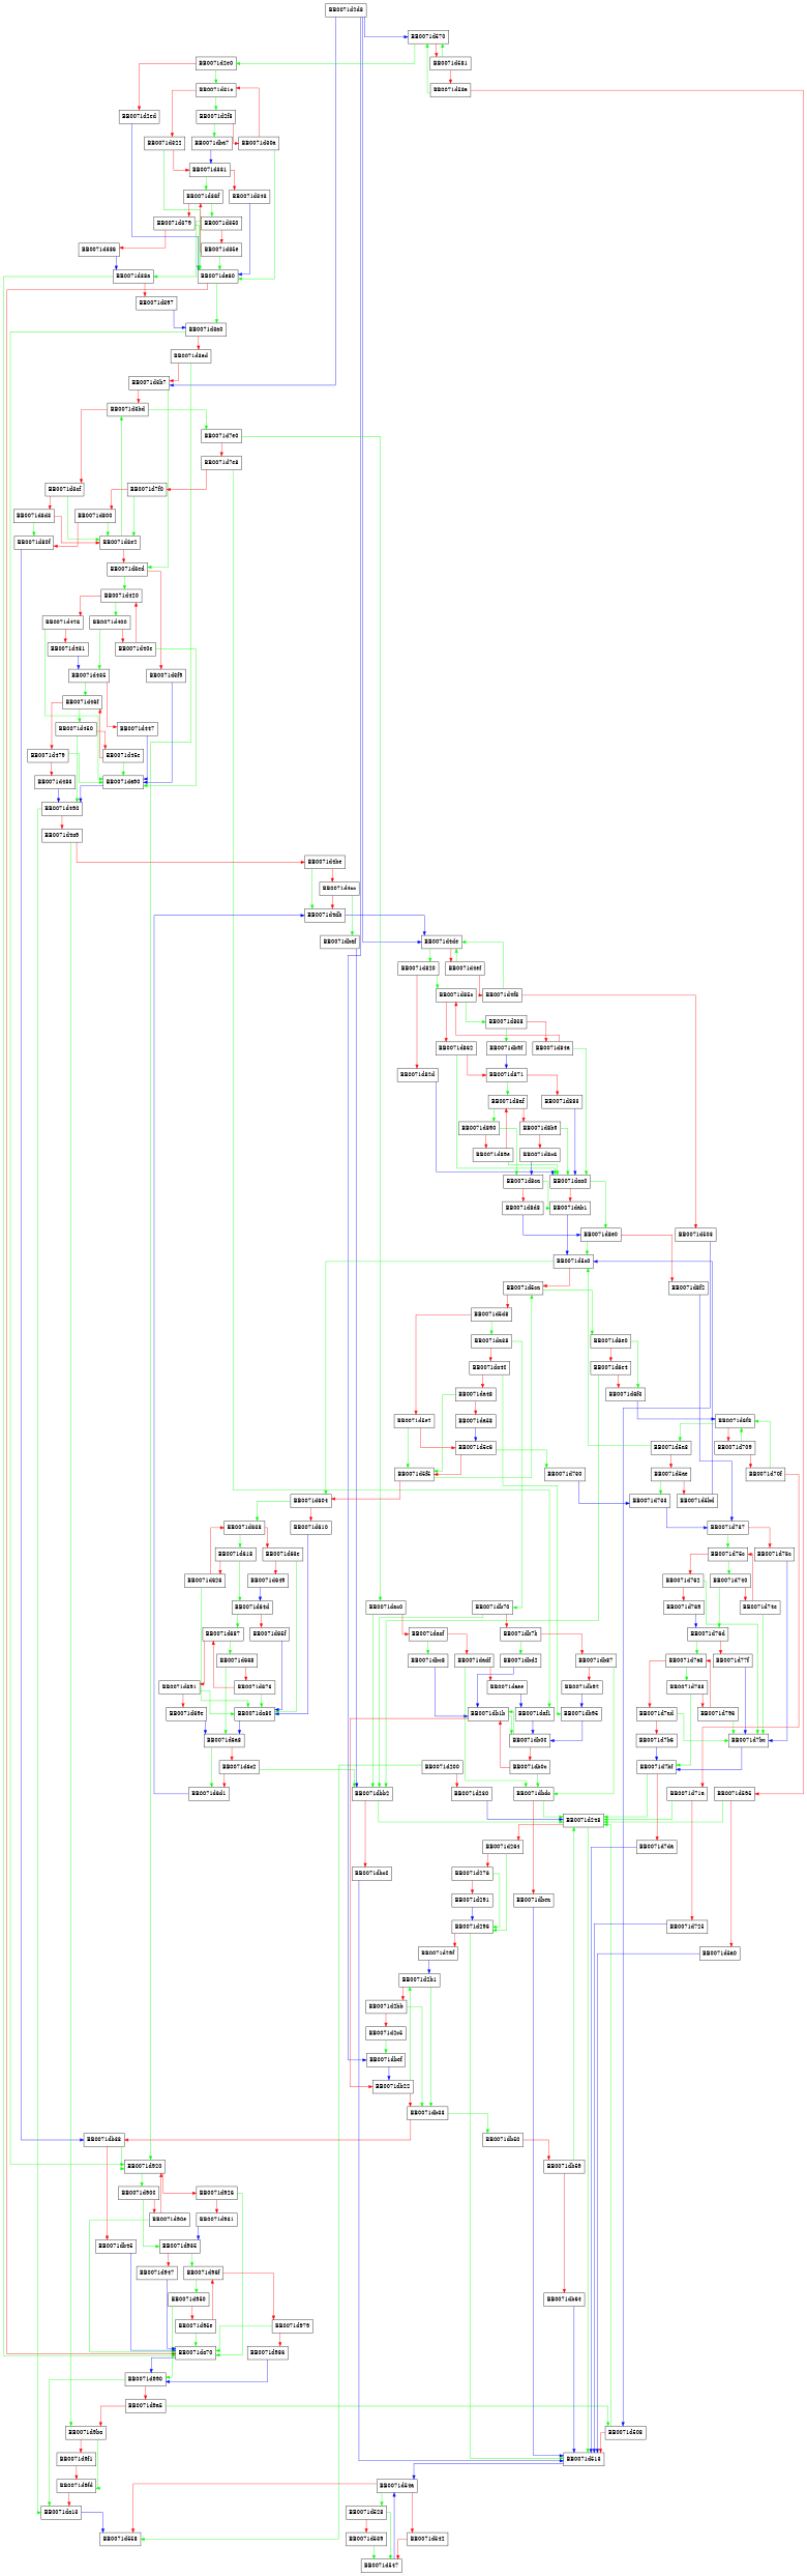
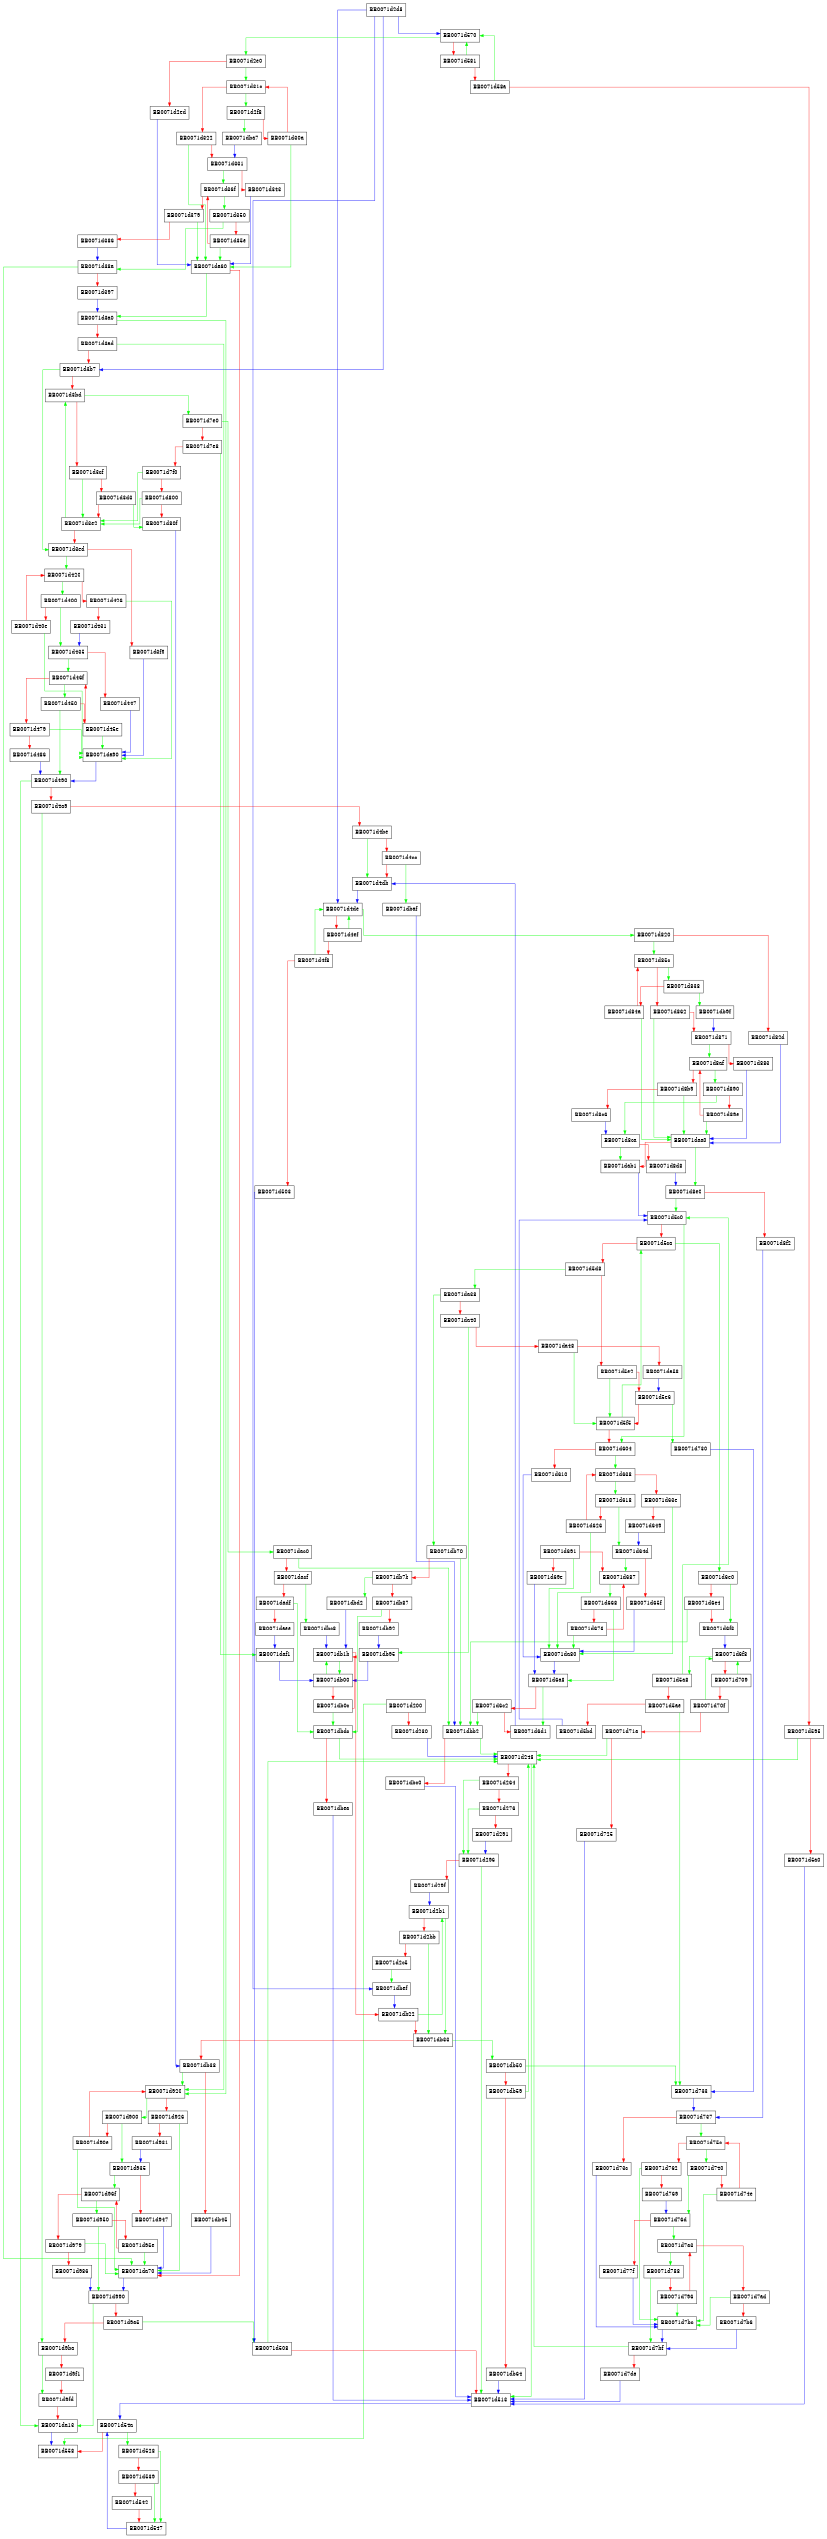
  digraph {
    splines=ortho
    node [shape=box]
    edge [color=red]
    BB0071d200
    BB0071d558
    BB0071d230
    BB0071d248
    BB0071d513
    BB0071d264
    BB0071d54a
    BB0071d296
    BB0071d276
    BB0071d528
    BB0071d29f
    BB0071d291
    BB0071d2b1
    BB0071db33
    BB0071d2bb
    BB0071db38
    BB0071db50
    BB0071d2c5
    BB0071d920
    BB0071db45
    BB0071d733
    BB0071db59
    BB0071dbef
    BB0071db22
    BB0071d2d8
    BB0071d570
    BB0071d3b7
    BB0071d4de
    BB0071d2e0
    BB0071d581
    BB0071d3ed
    BB0071d3bd
    BB0071d820
    BB0071d4ef
    BB0071d31c
    BB0071d2ed
    BB0071d58a
    BB0071d420
    BB0071d3f9
    BB0071d7e0
    BB0071d3cf
    BB0071d85c
    BB0071d82d
    BB0071d4f8
    BB0071d2f8
    BB0071d322
    BB0071da60
    BB0071dba7
    BB0071d30a
    BB0071d331
    BB0071da70
    BB0071d3a0
    BB0071d990
    BB0071d3ad
    BB0071d36f
    BB0071d343
    BB0071d350
    BB0071d379
    BB0071d38a
    BB0071d35e
    BB0071d386
    BB0071d397
    BB0071da13
    BB0071d9a5
    BB0071d900
    BB0071d926
    BB0071d935
    BB0071d90e
    BB0071d931
    BB0071d400
    BB0071d426
    BB0071da90
    BB0071dac0
    BB0071d7e8
    BB0071d3e2
    BB0071d3d3
    BB0071dbb2
    BB0071dacf
    BB0071daf1
    BB0071d7f0
    BB0071d80f
    BB0071d435
    BB0071d40e
    BB0071d431
    BB0071d490
    BB0071d4a9
    BB0071d46f
    BB0071d447
    BB0071d450
    BB0071d479
    BB0071d45e
    BB0071d486
    BB0071d9ba
    BB0071d4be
    BB0071d9fd
    BB0071d9f1
    BB0071d4db
    BB0071d4cc
    BB0071dbaf
    BB0071dbc0
    BB0071d838
    BB0071d862
    BB0071daa0
    BB0071d503
    BB0071d508
    BB0071d547
    BB0071d539
    BB0071d542
    BB0071d595
    BB0071d5a0
    BB0071d5a8
    BB0071d5c0
    BB0071d5ae
    BB0071d604
    BB0071d5ca
    BB0071d5bd
    BB0071d638
    BB0071d610
    BB0071d6e0
    BB0071d5d8
    BB0071d737
    BB0071d75c
    BB0071d73c
    BB0071d618
    BB0071d63e
    BB0071da80
    BB0071d6f3
    BB0071d6e4
    BB0071da38
    BB0071d5e2
    BB0071d6f8
    BB0071db70
    BB0071da40
    BB0071d5f5
    BB0071d5e6
    BB0071db7b
    BB0071db95
    BB0071da48
    BB0071d730
    BB0071d64d
    BB0071d626
    BB0071d649
    BB0071d6a8
    BB0071d6d1
    BB0071d6c2
    BB0071d687
    BB0071d65f
    BB0071d668
    BB0071d691
    BB0071d676
    BB0071d69e
    BB0071d709
    BB0071d70f
    BB0071d71a
    BB0071d725
    BB0071d740
    BB0071d762
    BB0071d7bc
    BB0071d76d
    BB0071d74e
    BB0071d769
    BB0071d7bf
    BB0071d7da
    BB0071d7a3
    BB0071d77f
    BB0071d788
    BB0071d7ad
    BB0071d796
    BB0071d7b6
    BB0071dbc8
    BB0071dadf
    BB0071db00
    BB0071d800
    BB0071db1b
    BB0071db0c
    BB0071db9f
    BB0071d84a
    BB0071d871
    BB0071dab1
    BB0071d8e0
    BB0071d8f2
    BB0071d8af
    BB0071d883
    BB0071d890
    BB0071d8b9
    BB0071d8ca
    BB0071d89e
    BB0071d8c6
    BB0071d8d8
    BB0071d96f
    BB0071d947
    BB0071d950
    BB0071d979
    BB0071d95e
    BB0071d986
    BB0071dbd2
    BB0071db87
    BB0071da58
    BB0071dbdc
    BB0071daee
    BB0071dbea
    BB0071db64
    BB0071db92
    BB0071d200 -> BB0071d558 [color=green]
    BB0071d200 -> BB0071d230
    BB0071d230 -> BB0071d248 [color=blue]
    BB0071d248 -> BB0071d513 [color=green]
    BB0071d248 -> BB0071d264
    BB0071d513 -> BB0071d54a [color=blue]
    BB0071d264 -> BB0071d296 [color=green]
    BB0071d264 -> BB0071d276
    BB0071d54a -> BB0071d558
    BB0071d54a -> BB0071d528 [color=green]
    BB0071d296 -> BB0071d513 [color=green]
    BB0071d296 -> BB0071d29f
    BB0071d276 -> BB0071d296 [color=green]
    BB0071d276 -> BB0071d291
    BB0071d528 -> BB0071d547 [color=green]
    BB0071d528 -> BB0071d539
    BB0071d29f -> BB0071d2b1 [color=blue]
    BB0071d291 -> BB0071d296 [color=blue]
    BB0071d2b1 -> BB0071db33 [color=green]
    BB0071d2b1 -> BB0071d2bb
    BB0071db33 -> BB0071db38
    BB0071db33 -> BB0071db50 [color=green]
    BB0071d2bb -> BB0071db33 [color=green]
    BB0071d2bb -> BB0071d2c5
    BB0071db38 -> BB0071d920 [color=green]
    BB0071db38 -> BB0071db45
+   BB0071db50 -> BB0071d733 [color=green]
    BB0071db50 -> BB0071db59
    BB0071d2c5 -> BB0071dbef [color=green]
    BB0071d920 -> BB0071d900 [color=green]
    BB0071d920 -> BB0071d926
    BB0071db45 -> BB0071da70 [color=blue]
    BB0071d733 -> BB0071d737 [color=blue]
    BB0071db59 -> BB0071d248 [color=green]
    BB0071db59 -> BB0071db64
    BB0071dbef -> BB0071db22 [color=blue]
    BB0071db22 -> BB0071d2b1 [color=green]
    BB0071db22 -> BB0071db33
    BB0071d2d8 -> BB0071dbef [color=blue]
    BB0071d2d8 -> BB0071d570 [color=blue]
    BB0071d2d8 -> BB0071d3b7 [color=blue]
    BB0071d2d8 -> BB0071d4de [color=blue]
    BB0071d570 -> BB0071d2e0 [color=green]
    BB0071d570 -> BB0071d581
    BB0071d3b7 -> BB0071d3ed [color=green]
    BB0071d3b7 -> BB0071d3bd
    BB0071d4de -> BB0071d820 [color=green]
    BB0071d4de -> BB0071d4ef
    BB0071d2e0 -> BB0071d31c [color=green]
    BB0071d2e0 -> BB0071d2ed
    BB0071d581 -> BB0071d570 [color=green]
    BB0071d581 -> BB0071d58a
    BB0071d3ed -> BB0071d420 [color=green]
    BB0071d3ed -> BB0071d3f9
    BB0071d3bd -> BB0071d7e0 [color=green]
    BB0071d3bd -> BB0071d3cf
    BB0071d820 -> BB0071d85c [color=green]
    BB0071d820 -> BB0071d82d
    BB0071d4ef -> BB0071d4de [color=green]
    BB0071d4ef -> BB0071d4f8
    BB0071d31c -> BB0071d2f8 [color=green]
    BB0071d31c -> BB0071d322
    BB0071d2ed -> BB0071da60 [color=blue]
    BB0071d58a -> BB0071d570 [color=green]
    BB0071d58a -> BB0071d595
    BB0071d420 -> BB0071d400 [color=green]
    BB0071d420 -> BB0071d426
    BB0071d3f9 -> BB0071da90 [color=blue]
    BB0071d7e0 -> BB0071dac0 [color=green]
    BB0071d7e0 -> BB0071d7e8
    BB0071d3cf -> BB0071d3e2 [color=green]
    BB0071d3cf -> BB0071d3d3
    BB0071d85c -> BB0071d838 [color=green]
    BB0071d85c -> BB0071d862
    BB0071d82d -> BB0071daa0 [color=blue]
    BB0071d4f8 -> BB0071d4de [color=green]
    BB0071d4f8 -> BB0071d503
    BB0071d2f8 -> BB0071dba7 [color=green]
    BB0071d2f8 -> BB0071d30a
    BB0071d322 -> BB0071da60 [color=green]
    BB0071d322 -> BB0071d331
    BB0071da60 -> BB0071da70
    BB0071da60 -> BB0071d3a0 [color=green]
    BB0071dba7 -> BB0071d331 [color=blue]
    BB0071d30a -> BB0071d31c
    BB0071d30a -> BB0071da60 [color=green]
    BB0071d331 -> BB0071d36f [color=green]
    BB0071d331 -> BB0071d343
    BB0071da70 -> BB0071d990 [color=blue]
    BB0071d3a0 -> BB0071d920 [color=green]
    BB0071d3a0 -> BB0071d3ad
    BB0071d990 -> BB0071da13 [color=green]
    BB0071d990 -> BB0071d9a5
    BB0071d3ad -> BB0071d920 [color=green]
    BB0071d3ad -> BB0071d3b7
    BB0071d36f -> BB0071d350 [color=green]
    BB0071d36f -> BB0071d379
    BB0071d343 -> BB0071da60 [color=blue]
    BB0071d350 -> BB0071d38a [color=green]
    BB0071d350 -> BB0071d35e
    BB0071d379 -> BB0071da60 [color=green]
    BB0071d379 -> BB0071d386
    BB0071d38a -> BB0071da70 [color=green]
    BB0071d38a -> BB0071d397
    BB0071d35e -> BB0071da60 [color=green]
    BB0071d35e -> BB0071d36f
    BB0071d386 -> BB0071d38a [color=blue]
    BB0071d397 -> BB0071d3a0 [color=blue]
    BB0071da13 -> BB0071d558 [color=blue]
    BB0071d9a5 -> BB0071d9ba
    BB0071d9a5 -> BB0071d508 [color=green]
    BB0071d900 -> BB0071d935 [color=green]
    BB0071d900 -> BB0071d90e
    BB0071d926 -> BB0071da70 [color=green]
    BB0071d926 -> BB0071d931
    BB0071d935 -> BB0071d96f [color=green]
    BB0071d935 -> BB0071d947
    BB0071d90e -> BB0071d920
    BB0071d90e -> BB0071da70 [color=green]
    BB0071d931 -> BB0071d935 [color=blue]
    BB0071d400 -> BB0071d435 [color=green]
    BB0071d400 -> BB0071d40e
    BB0071d426 -> BB0071da90 [color=green]
    BB0071d426 -> BB0071d431
    BB0071da90 -> BB0071d490 [color=blue]
    BB0071dac0 -> BB0071dbb2 [color=green]
    BB0071dac0 -> BB0071dacf
    BB0071d7e8 -> BB0071daf1 [color=green]
    BB0071d7e8 -> BB0071d7f0
    BB0071d3e2 -> BB0071d3ed
    BB0071d3e2 -> BB0071d3bd [color=green]
    BB0071d3d3 -> BB0071d3e2
    BB0071d3d3 -> BB0071d80f [color=green]
    BB0071dbb2 -> BB0071d248 [color=green]
    BB0071dbb2 -> BB0071dbc0
    BB0071dacf -> BB0071dbc8 [color=green]
    BB0071dacf -> BB0071dadf
    BB0071daf1 -> BB0071db00 [color=blue]
    BB0071d7f0 -> BB0071d3e2 [color=green]
    BB0071d7f0 -> BB0071d800
    BB0071d80f -> BB0071db38 [color=blue]
    BB0071d435 -> BB0071d46f [color=green]
    BB0071d435 -> BB0071d447
    BB0071d40e -> BB0071d420
    BB0071d40e -> BB0071da90 [color=green]
    BB0071d431 -> BB0071d435 [color=blue]
    BB0071d490 -> BB0071da13 [color=green]
    BB0071d490 -> BB0071d4a9
    BB0071d4a9 -> BB0071d9ba [color=green]
    BB0071d4a9 -> BB0071d4be
    BB0071d46f -> BB0071d450 [color=green]
    BB0071d46f -> BB0071d479
    BB0071d447 -> BB0071da90 [color=blue]
    BB0071d450 -> BB0071d490 [color=green]
    BB0071d450 -> BB0071d45e
    BB0071d479 -> BB0071da90 [color=green]
    BB0071d479 -> BB0071d486
    BB0071d45e -> BB0071da90 [color=green]
    BB0071d45e -> BB0071d46f
    BB0071d486 -> BB0071d490 [color=blue]
    BB0071d9ba -> BB0071d9fd [color=green]
    BB0071d9ba -> BB0071d9f1
    BB0071d4be -> BB0071d4db [color=green]
    BB0071d4be -> BB0071d4cc
    BB0071d9fd -> BB0071da13
    BB0071d9f1 -> BB0071d9fd
    BB0071d4db -> BB0071d4de [color=blue]
    BB0071d4cc -> BB0071d4db
    BB0071d4cc -> BB0071dbaf [color=green]
    BB0071dbaf -> BB0071dbb2 [color=blue]
    BB0071dbc0 -> BB0071d513 [color=blue]
    BB0071d838 -> BB0071db9f [color=green]
    BB0071d838 -> BB0071d84a
    BB0071d862 -> BB0071daa0 [color=green]
    BB0071d862 -> BB0071d871
    BB0071daa0 -> BB0071dab1
    BB0071daa0 -> BB0071d8e0 [color=green]
    BB0071d503 -> BB0071d508 [color=blue]
    BB0071d508 -> BB0071d248 [color=green]
    BB0071d508 -> BB0071d513
    BB0071d547 -> BB0071d54a [color=blue]
    BB0071d539 -> BB0071d547 [color=green]
-   BB0071d54a -> BB0071d542
+   BB0071d539 -> BB0071d542
    BB0071d542 -> BB0071d547
    BB0071d595 -> BB0071d248 [color=green]
    BB0071d595 -> BB0071d5a0
    BB0071d5a0 -> BB0071d513 [color=blue]
    BB0071d5a8 -> BB0071d5c0 [color=green]
    BB0071d5a8 -> BB0071d5ae
    BB0071d5c0 -> BB0071d604 [color=green]
    BB0071d5c0 -> BB0071d5ca
    BB0071d5ae -> BB0071d733 [color=green]
    BB0071d5ae -> BB0071d5bd
    BB0071d604 -> BB0071d638 [color=green]
    BB0071d604 -> BB0071d610
    BB0071d5ca -> BB0071d6e0 [color=green]
    BB0071d5ca -> BB0071d5d8
    BB0071d5bd -> BB0071d5c0 [color=blue]
    BB0071d638 -> BB0071d618 [color=green]
    BB0071d638 -> BB0071d63e
    BB0071d610 -> BB0071da80 [color=blue]
    BB0071d6e0 -> BB0071d6f3 [color=green]
    BB0071d6e0 -> BB0071d6e4
    BB0071d5d8 -> BB0071da38 [color=green]
    BB0071d5d8 -> BB0071d5e2
    BB0071d737 -> BB0071d75c [color=green]
    BB0071d737 -> BB0071d73c
    BB0071d75c -> BB0071d740 [color=green]
    BB0071d75c -> BB0071d762
    BB0071d73c -> BB0071d7bc [color=blue]
    BB0071d618 -> BB0071d64d [color=green]
    BB0071d618 -> BB0071d626
    BB0071d63e -> BB0071da80 [color=green]
    BB0071d63e -> BB0071d649
    BB0071da80 -> BB0071d6a8 [color=blue]
    BB0071d6f3 -> BB0071d6f8 [color=blue]
    BB0071d6e4 -> BB0071dbb2 [color=green]
    BB0071d6e4 -> BB0071d6f3
    BB0071da38 -> BB0071db70 [color=green]
    BB0071da38 -> BB0071da40
    BB0071d5e2 -> BB0071d5f5 [color=green]
    BB0071d5e2 -> BB0071d5e6
    BB0071d6f8 -> BB0071d5a8 [color=green]
    BB0071d6f8 -> BB0071d709
    BB0071db70 -> BB0071dbb2 [color=green]
    BB0071db70 -> BB0071db7b
    BB0071da40 -> BB0071db95 [color=green]
    BB0071da40 -> BB0071da48
    BB0071d5f5 -> BB0071d604
    BB0071d5f5 -> BB0071d5ca [color=green]
    BB0071d5e6 -> BB0071d5f5
    BB0071d5e6 -> BB0071d730 [color=green]
    BB0071db7b -> BB0071dbd2 [color=green]
    BB0071db7b -> BB0071db87
    BB0071db95 -> BB0071db00 [color=blue]
    BB0071da48 -> BB0071d5f5 [color=green]
    BB0071da48 -> BB0071da58
    BB0071d730 -> BB0071d733 [color=blue]
    BB0071d64d -> BB0071d687 [color=green]
    BB0071d64d -> BB0071d65f
    BB0071d626 -> BB0071d638
    BB0071d626 -> BB0071da80 [color=green]
    BB0071d649 -> BB0071d64d [color=blue]
    BB0071d6a8 -> BB0071d6d1 [color=green]
    BB0071d6a8 -> BB0071d6c2
    BB0071d6d1 -> BB0071d4db [color=blue]
    BB0071d6c2 -> BB0071dbb2 [color=green]
    BB0071d6c2 -> BB0071d6d1
    BB0071d687 -> BB0071d668 [color=green]
-   BB0071d687 -> BB0071d691
+   BB0071d691 -> BB0071d687
    BB0071d65f -> BB0071da80 [color=blue]
    BB0071d668 -> BB0071d6a8 [color=green]
    BB0071d668 -> BB0071d676
    BB0071d691 -> BB0071da80 [color=green]
    BB0071d691 -> BB0071d69e
    BB0071d676 -> BB0071da80 [color=green]
    BB0071d676 -> BB0071d687
    BB0071d69e -> BB0071d6a8 [color=blue]
    BB0071d709 -> BB0071d6f8 [color=green]
    BB0071d709 -> BB0071d70f
    BB0071d70f -> BB0071d6f8 [color=green]
    BB0071d70f -> BB0071d71a
    BB0071d71a -> BB0071d248 [color=green]
    BB0071d71a -> BB0071d725
    BB0071d725 -> BB0071d513 [color=blue]
    BB0071d740 -> BB0071d76d [color=green]
    BB0071d740 -> BB0071d74e
    BB0071d762 -> BB0071d7bc [color=green]
    BB0071d762 -> BB0071d769
    BB0071d7bc -> BB0071d7bf [color=blue]
    BB0071d76d -> BB0071d7a3 [color=green]
    BB0071d76d -> BB0071d77f
    BB0071d74e -> BB0071d75c
    BB0071d74e -> BB0071d7bc [color=green]
    BB0071d769 -> BB0071d76d [color=blue]
    BB0071d7bf -> BB0071d248 [color=green]
    BB0071d7bf -> BB0071d7da
    BB0071d7da -> BB0071d513 [color=blue]
    BB0071d7a3 -> BB0071d788 [color=green]
    BB0071d7a3 -> BB0071d7ad
    BB0071d77f -> BB0071d7bc [color=blue]
    BB0071d788 -> BB0071d7bf [color=green]
    BB0071d788 -> BB0071d796
    BB0071d7ad -> BB0071d7bc [color=green]
    BB0071d7ad -> BB0071d7b6
    BB0071d796 -> BB0071d7bc [color=green]
    BB0071d796 -> BB0071d7a3
    BB0071d7b6 -> BB0071d7bf [color=blue]
    BB0071dbc8 -> BB0071db1b [color=blue]
    BB0071dadf -> BB0071dbdc [color=green]
    BB0071dadf -> BB0071daee
    BB0071db00 -> BB0071db1b [color=green]
    BB0071db00 -> BB0071db0c
    BB0071d800 -> BB0071d3e2 [color=green]
    BB0071d800 -> BB0071d80f
    BB0071db1b -> BB0071db22
    BB0071db1b -> BB0071db00 [color=green]
    BB0071db0c -> BB0071db1b
    BB0071db0c -> BB0071dbdc [color=green]
    BB0071db9f -> BB0071d871 [color=blue]
    BB0071d84a -> BB0071d85c
    BB0071d84a -> BB0071daa0 [color=green]
    BB0071d871 -> BB0071d8af [color=green]
    BB0071d871 -> BB0071d883
    BB0071dab1 -> BB0071d5c0 [color=blue]
    BB0071d8e0 -> BB0071d5c0 [color=green]
    BB0071d8e0 -> BB0071d8f2
    BB0071d8f2 -> BB0071d737 [color=blue]
    BB0071d8af -> BB0071d890 [color=green]
    BB0071d8af -> BB0071d8b9
    BB0071d883 -> BB0071daa0 [color=blue]
    BB0071d890 -> BB0071d8ca [color=green]
    BB0071d890 -> BB0071d89e
    BB0071d8b9 -> BB0071daa0 [color=green]
    BB0071d8b9 -> BB0071d8c6
    BB0071d8ca -> BB0071dab1 [color=green]
    BB0071d8ca -> BB0071d8d8
    BB0071d89e -> BB0071daa0 [color=green]
    BB0071d89e -> BB0071d8af
    BB0071d8c6 -> BB0071d8ca [color=blue]
    BB0071d8d8 -> BB0071d8e0 [color=blue]
    BB0071d96f -> BB0071d950 [color=green]
    BB0071d96f -> BB0071d979
    BB0071d947 -> BB0071da70 [color=blue]
    BB0071d950 -> BB0071d990 [color=green]
    BB0071d950 -> BB0071d95e
    BB0071d979 -> BB0071da70 [color=green]
    BB0071d979 -> BB0071d986
    BB0071d95e -> BB0071da70 [color=green]
    BB0071d95e -> BB0071d96f
    BB0071d986 -> BB0071d990 [color=blue]
    BB0071dbd2 -> BB0071db1b [color=blue]
    BB0071db87 -> BB0071dbdc [color=green]
    BB0071db87 -> BB0071db92
    BB0071da58 -> BB0071d5e6 [color=blue]
    BB0071dbdc -> BB0071d248 [color=green]
    BB0071dbdc -> BB0071dbea
    BB0071daee -> BB0071daf1 [color=blue]
    BB0071dbea -> BB0071d513 [color=blue]
    BB0071db64 -> BB0071d513 [color=blue]
    BB0071db92 -> BB0071db95 [color=blue]
  }
